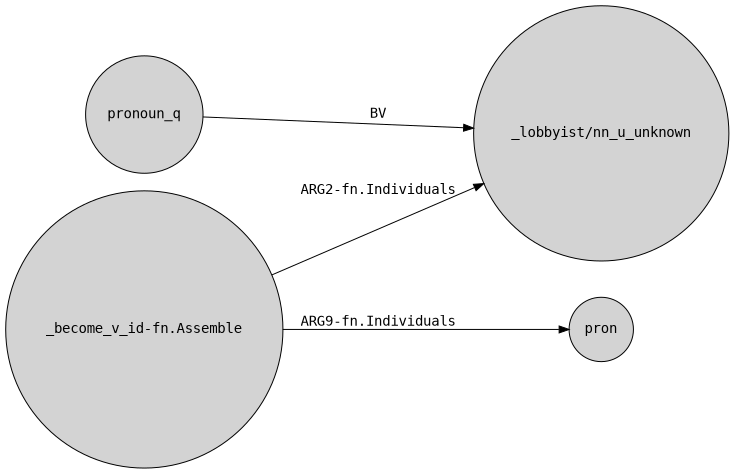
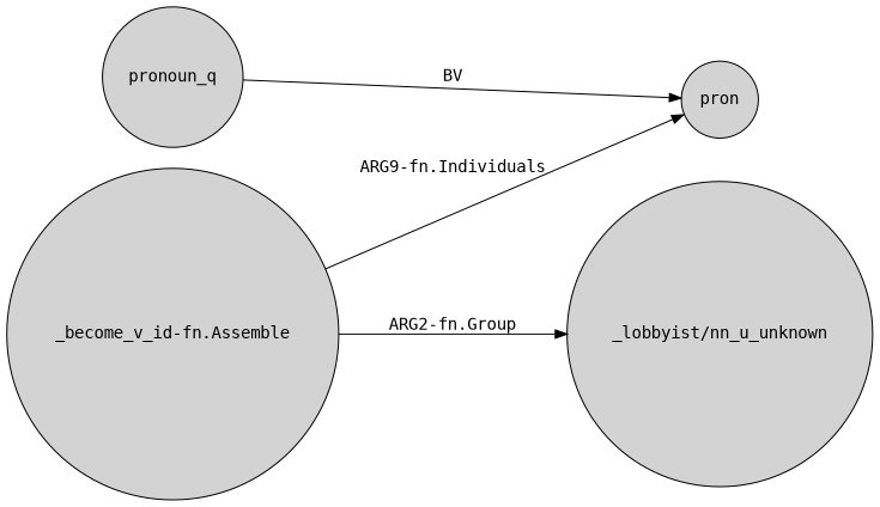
  digraph {
    fontname="DejaVu Sans Mono"
    rankdir=LR
    node [fontname="DejaVu Sans Mono" shape=circle style=filled]
    edge [fontname="DejaVu Sans Mono"]
    pronoun_q
    pron
    "_become_v_id-fn.Assemble"
    "_lobbyist/nn_u_unknown"
-   pronoun_q -> "_lobbyist/nn_u_unknown" [label=BV]
+   pronoun_q -> pron [label=BV]
    "_become_v_id-fn.Assemble" -> pron [label="ARG9-fn.Individuals"]
-   "_become_v_id-fn.Assemble" -> "_lobbyist/nn_u_unknown" [label="ARG2-fn.Individuals"]
+   "_become_v_id-fn.Assemble" -> "_lobbyist/nn_u_unknown" [label="ARG2-fn.Group"]
  }
